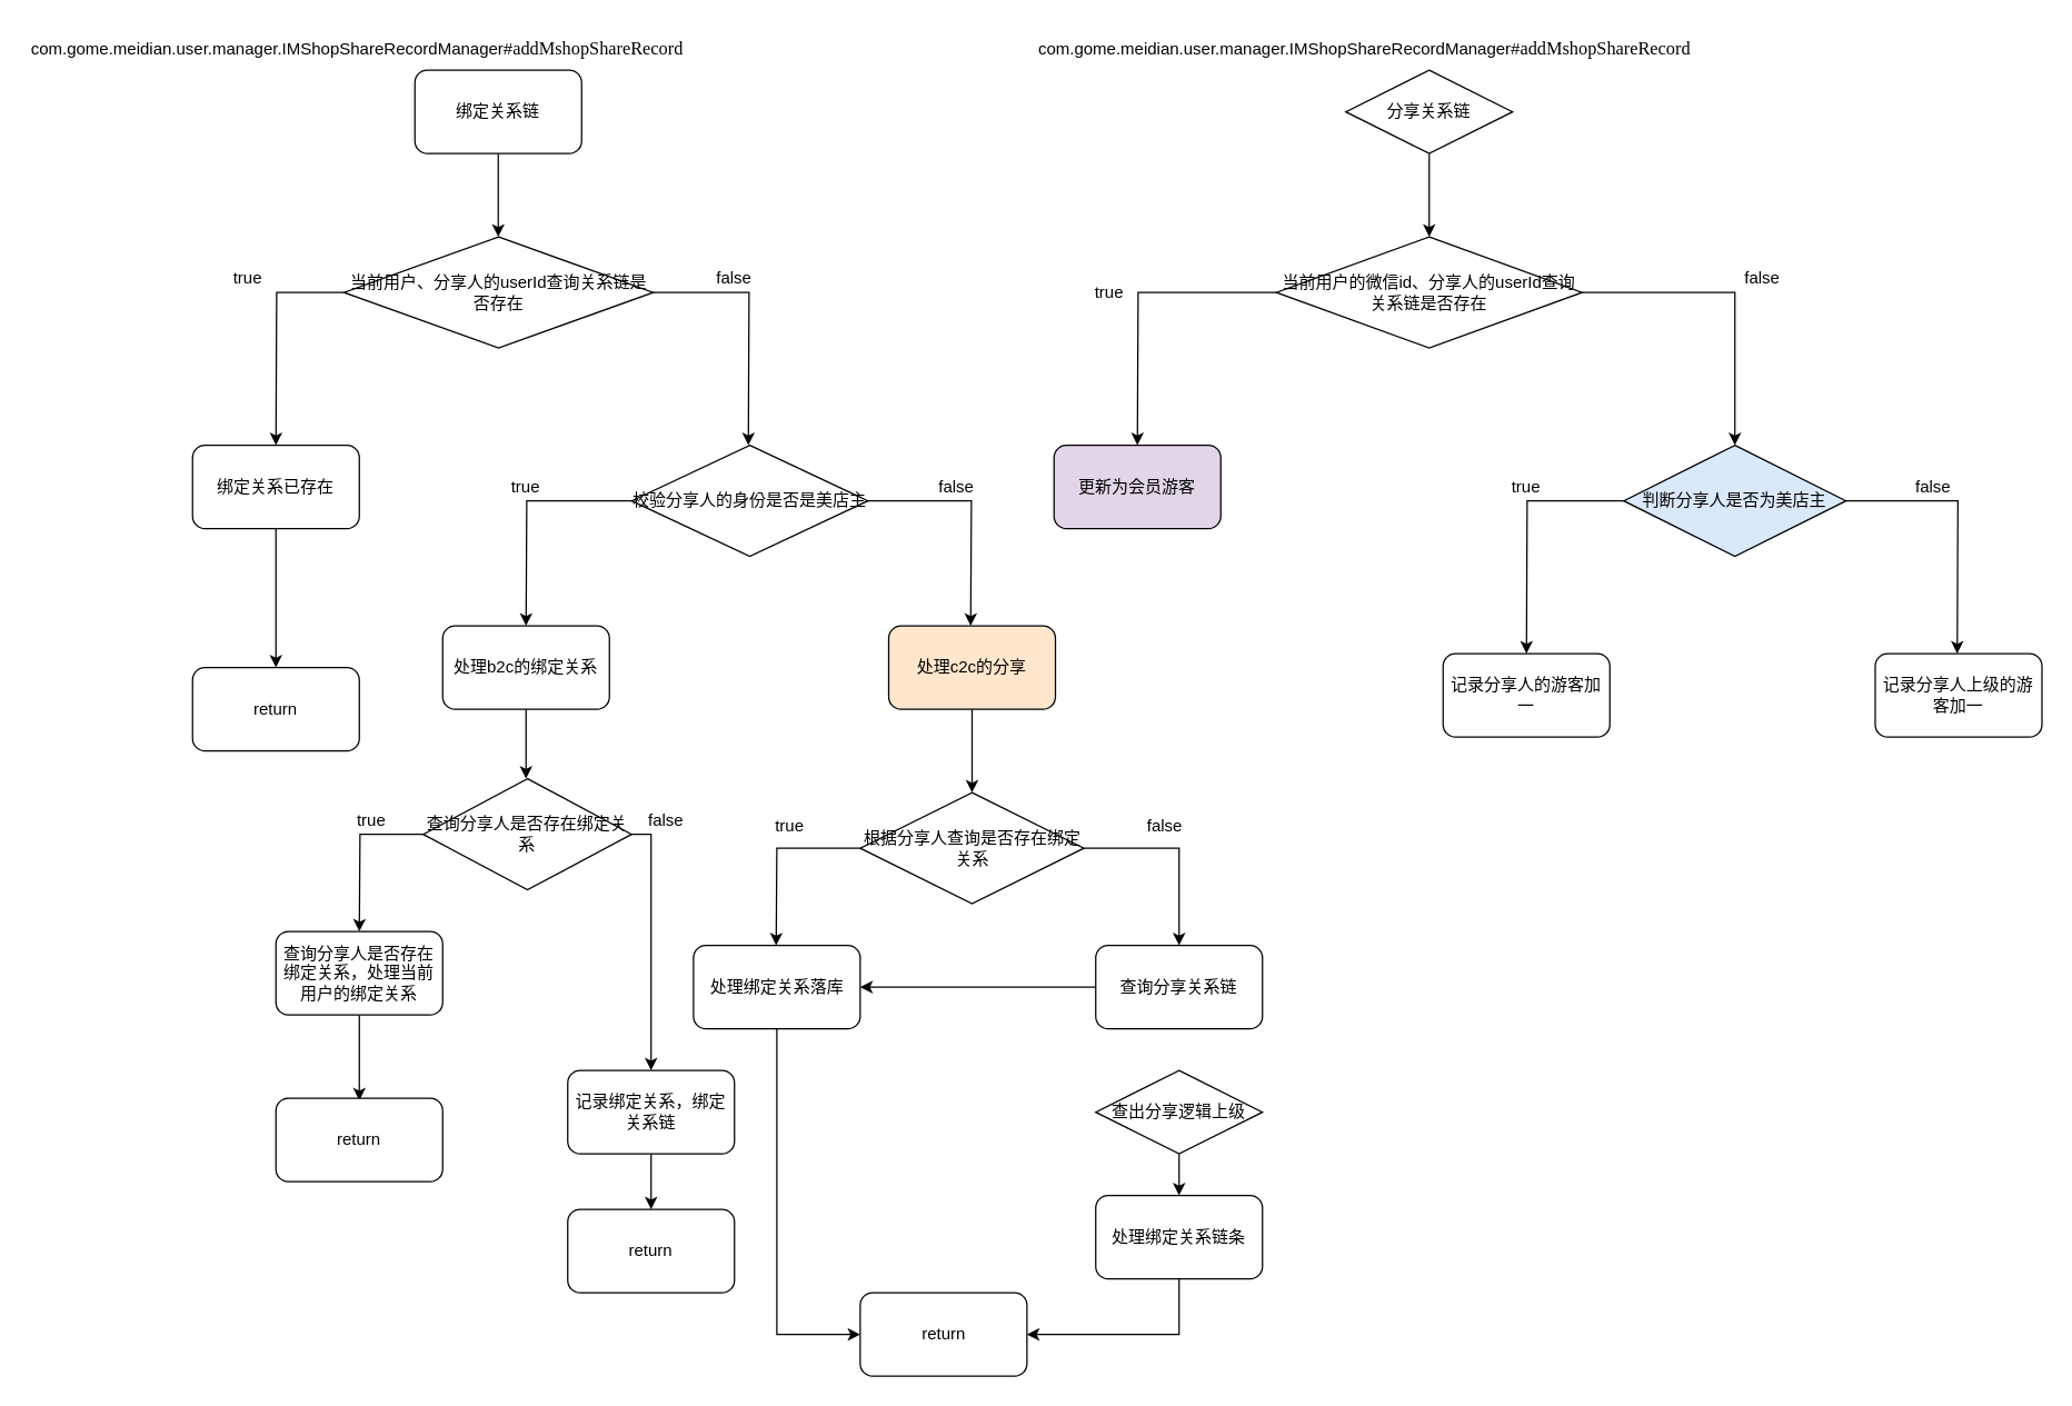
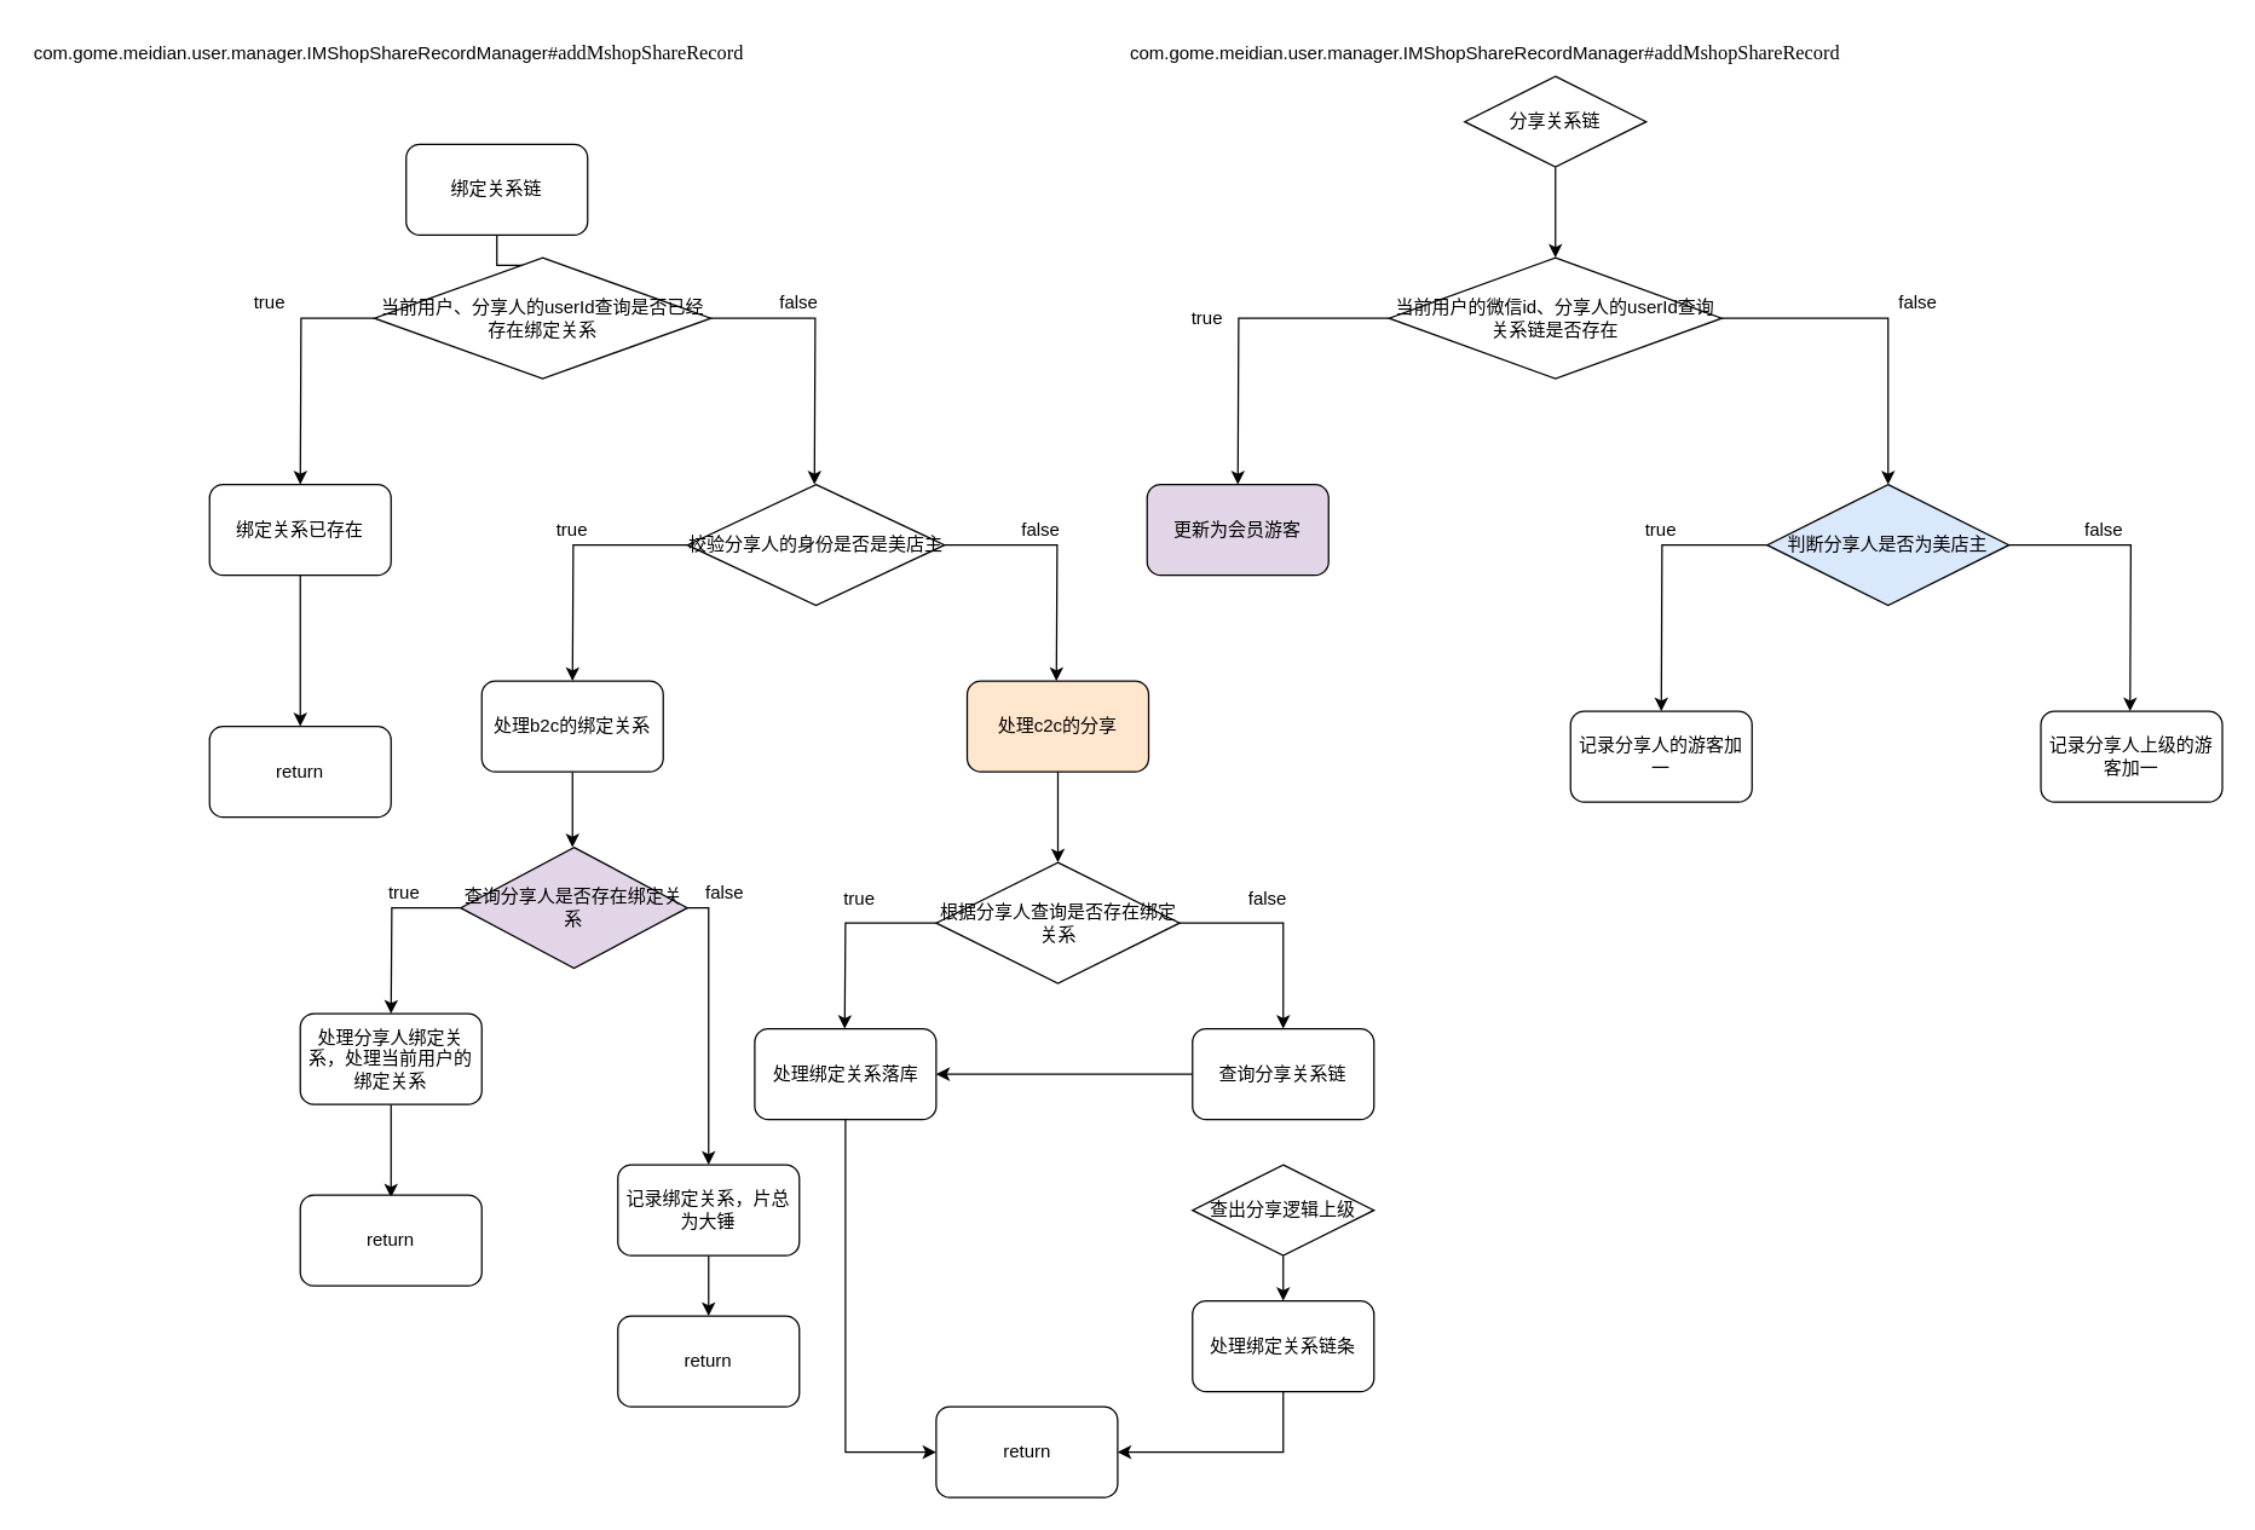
  <mxCell id="0" />
  <mxCell id="1" parent="0" />
  <mxCell id="2" style="edgeStyle=orthogonalEdgeStyle;rounded=0;orthogonalLoop=1;jettySize=auto;html=1;" parent="1" source="3" edge="1"><mxGeometry relative="1" as="geometry"><mxPoint x="1028" y="170" as="targetPoint" /></mxGeometry></mxCell>
  <mxCell id="3" value="分享关系链" style="rhombus;whiteSpace=wrap;html=1;" parent="1" vertex="1"><mxGeometry x="968" y="50" width="120" height="60" as="geometry" /></mxCell>
  <mxCell id="4" style="edgeStyle=orthogonalEdgeStyle;rounded=0;orthogonalLoop=1;jettySize=auto;html=1;" parent="1" source="6" edge="1"><mxGeometry relative="1" as="geometry"><mxPoint x="818" y="320" as="targetPoint" /></mxGeometry></mxCell>
  <mxCell id="5" style="edgeStyle=orthogonalEdgeStyle;rounded=0;orthogonalLoop=1;jettySize=auto;html=1;" parent="1" source="6" edge="1"><mxGeometry relative="1" as="geometry"><mxPoint x="1248" y="320" as="targetPoint" /><Array as="points"><mxPoint x="1248" y="210" /><mxPoint x="1248" y="320" /></Array></mxGeometry></mxCell>
  <mxCell id="6" value="当前用户的微信id、分享人的userId查询关系链是否存在" style="rhombus;whiteSpace=wrap;html=1;" parent="1" vertex="1"><mxGeometry x="918" y="170" width="220" height="80" as="geometry" /></mxCell>
  <mxCell id="7" value="true" style="text;html=1;strokeColor=none;fillColor=none;align=center;verticalAlign=middle;whiteSpace=wrap;rounded=0;" parent="1" vertex="1"><mxGeometry x="778" y="200" width="40" height="20" as="geometry" /></mxCell>
  <mxCell id="8" value="更新为会员游客" style="rounded=1;whiteSpace=wrap;html=1;fillColor=#e1d5e7;" parent="1" vertex="1"><mxGeometry x="758" y="320" width="120" height="60" as="geometry" /></mxCell>
  <mxCell id="9" value="false" style="text;html=1;strokeColor=none;fillColor=none;align=center;verticalAlign=middle;whiteSpace=wrap;rounded=0;" parent="1" vertex="1"><mxGeometry x="1248" y="190" width="40" height="20" as="geometry" /></mxCell>
  <mxCell id="10" style="edgeStyle=orthogonalEdgeStyle;rounded=0;orthogonalLoop=1;jettySize=auto;html=1;" parent="1" source="12" edge="1"><mxGeometry relative="1" as="geometry"><mxPoint x="1098" y="470" as="targetPoint" /></mxGeometry></mxCell>
  <mxCell id="11" style="edgeStyle=orthogonalEdgeStyle;rounded=0;orthogonalLoop=1;jettySize=auto;html=1;" parent="1" source="12" edge="1"><mxGeometry relative="1" as="geometry"><mxPoint x="1408" y="470" as="targetPoint" /></mxGeometry></mxCell>
  <mxCell id="12" value="判断分享人是否为美店主" style="rhombus;whiteSpace=wrap;html=1;fillColor=#dae8fc;" parent="1" vertex="1"><mxGeometry x="1168" y="320" width="160" height="80" as="geometry" /></mxCell>
  <mxCell id="13" value="true" style="text;html=1;strokeColor=none;fillColor=none;align=center;verticalAlign=middle;whiteSpace=wrap;rounded=0;" parent="1" vertex="1"><mxGeometry x="1078" y="340" width="40" height="20" as="geometry" /></mxCell>
  <mxCell id="14" value="false" style="text;html=1;strokeColor=none;fillColor=none;align=center;verticalAlign=middle;whiteSpace=wrap;rounded=0;" parent="1" vertex="1"><mxGeometry x="1371" y="340" width="40" height="20" as="geometry" /></mxCell>
  <mxCell id="15" value="记录分享人的游客加一" style="rounded=1;whiteSpace=wrap;html=1;" parent="1" vertex="1"><mxGeometry x="1038" y="470" width="120" height="60" as="geometry" /></mxCell>
  <mxCell id="16" value="记录分享人上级的游客加一" style="rounded=1;whiteSpace=wrap;html=1;" parent="1" vertex="1"><mxGeometry x="1349" y="470" width="120" height="60" as="geometry" /></mxCell>
  <mxCell id="17" style="edgeStyle=orthogonalEdgeStyle;rounded=0;orthogonalLoop=1;jettySize=auto;html=1;" parent="1" source="18" edge="1"><mxGeometry relative="1" as="geometry"><mxPoint x="358" y="170" as="targetPoint" /></mxGeometry></mxCell>
- <mxCell id="18" value="绑定关系链" style="rounded=1;whiteSpace=wrap;html=1;" parent="1" vertex="1"><mxGeometry x="298" y="50" width="120" height="60" as="geometry" /></mxCell>
+ <mxCell id="18" value="绑定关系链" style="rounded=1;whiteSpace=wrap;html=1;" parent="1" vertex="1"><mxGeometry x="268" y="95" width="120" height="60" as="geometry" /></mxCell>
  <mxCell id="19" style="edgeStyle=orthogonalEdgeStyle;rounded=0;orthogonalLoop=1;jettySize=auto;html=1;" parent="1" source="21" edge="1"><mxGeometry relative="1" as="geometry"><mxPoint x="198" y="320" as="targetPoint" /></mxGeometry></mxCell>
  <mxCell id="20" style="edgeStyle=orthogonalEdgeStyle;rounded=0;orthogonalLoop=1;jettySize=auto;html=1;exitX=1;exitY=0.5;exitDx=0;exitDy=0;" parent="1" source="21" edge="1"><mxGeometry relative="1" as="geometry"><mxPoint x="538" y="320" as="targetPoint" /></mxGeometry></mxCell>
- <mxCell id="21" value="当前用户、分享人的userId查询关系链是否存在" style="rhombus;whiteSpace=wrap;html=1;" parent="1" vertex="1"><mxGeometry x="247" y="170" width="222.5" height="80" as="geometry" /></mxCell>
+ <mxCell id="21" value="当前用户、分享人的userId查询是否已经存在绑定关系" style="rhombus;whiteSpace=wrap;html=1;" parent="1" vertex="1"><mxGeometry x="247" y="170" width="222.5" height="80" as="geometry" /></mxCell>
  <mxCell id="22" style="edgeStyle=orthogonalEdgeStyle;rounded=0;orthogonalLoop=1;jettySize=auto;html=1;" parent="1" source="23" edge="1"><mxGeometry relative="1" as="geometry"><mxPoint x="198" y="480" as="targetPoint" /></mxGeometry></mxCell>
  <mxCell id="23" value="绑定关系已存在" style="rounded=1;whiteSpace=wrap;html=1;" parent="1" vertex="1"><mxGeometry x="138" y="320" width="120" height="60" as="geometry" /></mxCell>
  <mxCell id="24" style="edgeStyle=orthogonalEdgeStyle;rounded=0;orthogonalLoop=1;jettySize=auto;html=1;" parent="1" source="26" edge="1"><mxGeometry relative="1" as="geometry"><mxPoint x="378" y="450" as="targetPoint" /></mxGeometry></mxCell>
  <mxCell id="25" style="edgeStyle=orthogonalEdgeStyle;rounded=0;orthogonalLoop=1;jettySize=auto;html=1;" parent="1" source="26" edge="1"><mxGeometry relative="1" as="geometry"><mxPoint x="698" y="450" as="targetPoint" /></mxGeometry></mxCell>
  <mxCell id="26" value="校验分享人的身份是否是美店主" style="rhombus;whiteSpace=wrap;html=1;" parent="1" vertex="1"><mxGeometry x="454" y="320" width="170" height="80" as="geometry" /></mxCell>
  <mxCell id="27" value="true" style="text;html=1;strokeColor=none;fillColor=none;align=center;verticalAlign=middle;whiteSpace=wrap;rounded=0;" parent="1" vertex="1"><mxGeometry x="358" y="340" width="40" height="20" as="geometry" /></mxCell>
  <mxCell id="28" value="true" style="text;html=1;strokeColor=none;fillColor=none;align=center;verticalAlign=middle;whiteSpace=wrap;rounded=0;" parent="1" vertex="1"><mxGeometry x="158" y="190" width="40" height="20" as="geometry" /></mxCell>
  <mxCell id="29" value="false" style="text;html=1;strokeColor=none;fillColor=none;align=center;verticalAlign=middle;whiteSpace=wrap;rounded=0;" parent="1" vertex="1"><mxGeometry x="508" y="190" width="40" height="20" as="geometry" /></mxCell>
  <mxCell id="30" value="false" style="text;html=1;strokeColor=none;fillColor=none;align=center;verticalAlign=middle;whiteSpace=wrap;rounded=0;" parent="1" vertex="1"><mxGeometry x="668" y="340" width="40" height="20" as="geometry" /></mxCell>
  <mxCell id="31" style="edgeStyle=orthogonalEdgeStyle;rounded=0;orthogonalLoop=1;jettySize=auto;html=1;" parent="1" source="32" edge="1"><mxGeometry relative="1" as="geometry"><mxPoint x="699" y="570" as="targetPoint" /></mxGeometry></mxCell>
  <mxCell id="32" value="处理c2c的分享" style="rounded=1;whiteSpace=wrap;html=1;fillColor=#ffe6cc;" parent="1" vertex="1"><mxGeometry x="639" y="450" width="120" height="60" as="geometry" /></mxCell>
  <mxCell id="33" style="edgeStyle=orthogonalEdgeStyle;rounded=0;orthogonalLoop=1;jettySize=auto;html=1;" parent="1" source="35" edge="1"><mxGeometry relative="1" as="geometry"><mxPoint x="558" y="680" as="targetPoint" /></mxGeometry></mxCell>
  <mxCell id="34" style="edgeStyle=orthogonalEdgeStyle;rounded=0;orthogonalLoop=1;jettySize=auto;html=1;" parent="1" source="35" edge="1"><mxGeometry relative="1" as="geometry"><mxPoint x="848" y="680" as="targetPoint" /><Array as="points"><mxPoint x="848" y="610" /><mxPoint x="848" y="680" /></Array></mxGeometry></mxCell>
  <mxCell id="35" value="根据分享人查询是否存在绑定关系" style="rhombus;whiteSpace=wrap;html=1;" parent="1" vertex="1"><mxGeometry x="618.5" y="570" width="161" height="80" as="geometry" /></mxCell>
  <mxCell id="36" value="true" style="text;html=1;strokeColor=none;fillColor=none;align=center;verticalAlign=middle;whiteSpace=wrap;rounded=0;" parent="1" vertex="1"><mxGeometry x="548" y="584" width="40" height="20" as="geometry" /></mxCell>
  <mxCell id="37" value="false" style="text;html=1;strokeColor=none;fillColor=none;align=center;verticalAlign=middle;whiteSpace=wrap;rounded=0;" parent="1" vertex="1"><mxGeometry x="818" y="584" width="40" height="20" as="geometry" /></mxCell>
  <mxCell id="38" style="edgeStyle=orthogonalEdgeStyle;rounded=0;orthogonalLoop=1;jettySize=auto;html=1;entryX=0;entryY=0.5;entryDx=0;entryDy=0;" parent="1" source="39" target="40" edge="1"><mxGeometry relative="1" as="geometry"><Array as="points"><mxPoint x="558" y="960" /></Array></mxGeometry></mxCell>
  <mxCell id="39" value="处理绑定关系落库" style="rounded=1;whiteSpace=wrap;html=1;" parent="1" vertex="1"><mxGeometry x="498.5" y="680" width="120" height="60" as="geometry" /></mxCell>
  <mxCell id="40" value="return" style="rounded=1;whiteSpace=wrap;html=1;" parent="1" vertex="1"><mxGeometry x="618.5" y="930" width="120" height="60" as="geometry" /></mxCell>
  <mxCell id="41" value="return" style="rounded=1;whiteSpace=wrap;html=1;" parent="1" vertex="1"><mxGeometry x="138" y="480" width="120" height="60" as="geometry" /></mxCell>
  <mxCell id="42" style="edgeStyle=orthogonalEdgeStyle;rounded=0;orthogonalLoop=1;jettySize=auto;html=1;" parent="1" source="43" edge="1"><mxGeometry relative="1" as="geometry"><mxPoint x="378" y="560" as="targetPoint" /></mxGeometry></mxCell>
  <mxCell id="43" value="处理b2c的绑定关系" style="rounded=1;whiteSpace=wrap;html=1;" parent="1" vertex="1"><mxGeometry x="318" y="450" width="120" height="60" as="geometry" /></mxCell>
  <mxCell id="44" style="edgeStyle=orthogonalEdgeStyle;rounded=0;orthogonalLoop=1;jettySize=auto;html=1;" parent="1" source="46" edge="1"><mxGeometry relative="1" as="geometry"><mxPoint x="258" y="670" as="targetPoint" /></mxGeometry></mxCell>
  <mxCell id="45" style="edgeStyle=orthogonalEdgeStyle;rounded=0;orthogonalLoop=1;jettySize=auto;html=1;" parent="1" source="46" edge="1"><mxGeometry relative="1" as="geometry"><mxPoint x="468" y="770" as="targetPoint" /><Array as="points"><mxPoint x="468" y="600" /><mxPoint x="468" y="770" /></Array></mxGeometry></mxCell>
- <mxCell id="46" value="查询分享人是否存在绑定关系" style="rhombus;whiteSpace=wrap;html=1;" parent="1" vertex="1"><mxGeometry x="304" y="560" width="150" height="80" as="geometry" /></mxCell>
+ <mxCell id="46" value="查询分享人是否存在绑定关系" style="rhombus;whiteSpace=wrap;html=1;fillColor=#e1d5e7;" parent="1" vertex="1"><mxGeometry x="304" y="560" width="150" height="80" as="geometry" /></mxCell>
  <mxCell id="47" style="edgeStyle=orthogonalEdgeStyle;rounded=0;orthogonalLoop=1;jettySize=auto;html=1;" parent="1" source="48" edge="1"><mxGeometry relative="1" as="geometry"><mxPoint x="258" y="791.6" as="targetPoint" /></mxGeometry></mxCell>
- <mxCell id="48" value="查询分享人是否存在绑定关系，处理当前用户的绑定关系" style="rounded=1;whiteSpace=wrap;html=1;" parent="1" vertex="1"><mxGeometry x="198" y="670" width="120" height="60" as="geometry" /></mxCell>
+ <mxCell id="48" value="处理分享人绑定关系，处理当前用户的绑定关系" style="rounded=1;whiteSpace=wrap;html=1;" parent="1" vertex="1"><mxGeometry x="198" y="670" width="120" height="60" as="geometry" /></mxCell>
  <mxCell id="49" value="return" style="rounded=1;whiteSpace=wrap;html=1;" parent="1" vertex="1"><mxGeometry x="198" y="790" width="120" height="60" as="geometry" /></mxCell>
  <mxCell id="50" value="true" style="text;html=1;strokeColor=none;fillColor=none;align=center;verticalAlign=middle;whiteSpace=wrap;rounded=0;" parent="1" vertex="1"><mxGeometry x="247" y="580" width="40" height="20" as="geometry" /></mxCell>
  <mxCell id="51" value="false" style="text;html=1;strokeColor=none;fillColor=none;align=center;verticalAlign=middle;whiteSpace=wrap;rounded=0;" parent="1" vertex="1"><mxGeometry x="458.5" y="580" width="40" height="20" as="geometry" /></mxCell>
  <mxCell id="52" style="edgeStyle=orthogonalEdgeStyle;rounded=0;orthogonalLoop=1;jettySize=auto;html=1;" parent="1" source="53" edge="1"><mxGeometry relative="1" as="geometry"><mxPoint x="468" y="870" as="targetPoint" /></mxGeometry></mxCell>
- <mxCell id="53" value="记录绑定关系，绑定关系链" style="rounded=1;whiteSpace=wrap;html=1;" parent="1" vertex="1"><mxGeometry x="408" y="770" width="120" height="60" as="geometry" /></mxCell>
+ <mxCell id="53" value="记录绑定关系，片总为大锤" style="rounded=1;whiteSpace=wrap;html=1;" parent="1" vertex="1"><mxGeometry x="408" y="770" width="120" height="60" as="geometry" /></mxCell>
  <mxCell id="54" value="return" style="rounded=1;whiteSpace=wrap;html=1;" parent="1" vertex="1"><mxGeometry x="408" y="870" width="120" height="60" as="geometry" /></mxCell>
  <mxCell id="55" style="edgeStyle=orthogonalEdgeStyle;rounded=0;orthogonalLoop=1;jettySize=auto;html=1;" parent="1" source="56" target="39" edge="1"><mxGeometry relative="1" as="geometry" /></mxCell>
  <mxCell id="56" value="查询分享关系链" style="rounded=1;whiteSpace=wrap;html=1;" parent="1" vertex="1"><mxGeometry x="788" y="680" width="120" height="60" as="geometry" /></mxCell>
  <mxCell id="57" style="edgeStyle=orthogonalEdgeStyle;rounded=0;orthogonalLoop=1;jettySize=auto;html=1;" parent="1" source="58" edge="1"><mxGeometry relative="1" as="geometry"><mxPoint x="848" y="860" as="targetPoint" /><Array as="points"><mxPoint x="848" y="860" /><mxPoint x="848" y="860" /></Array></mxGeometry></mxCell>
  <mxCell id="58" value="查出分享逻辑上级" style="rhombus;whiteSpace=wrap;html=1;" parent="1" vertex="1"><mxGeometry x="788" y="770" width="120" height="60" as="geometry" /></mxCell>
  <mxCell id="59" style="edgeStyle=orthogonalEdgeStyle;rounded=0;orthogonalLoop=1;jettySize=auto;html=1;entryX=1;entryY=0.5;entryDx=0;entryDy=0;" parent="1" source="60" target="40" edge="1"><mxGeometry relative="1" as="geometry"><Array as="points"><mxPoint x="848" y="960" /></Array></mxGeometry></mxCell>
  <mxCell id="60" value="处理绑定关系链条" style="rounded=1;whiteSpace=wrap;html=1;" parent="1" vertex="1"><mxGeometry x="788" y="860" width="120" height="60" as="geometry" /></mxCell>
  <mxCell id="61" value="com.gome.meidian.user.manager.IMShopShareRecordManager#&lt;span style=&quot;background-color: rgb(255 , 255 , 255) ; font-family: &amp;#34;consolas&amp;#34; ; font-size: 9.8pt&quot;&gt;addMshopShareRecord&lt;/span&gt;" style="text;html=1;" vertex="1" parent="1"><mxGeometry x="20" y="20" width="370" height="30" as="geometry" /></mxCell>
  <mxCell id="62" value="com.gome.meidian.user.manager.IMShopShareRecordManager#&lt;span style=&quot;background-color: rgb(255 , 255 , 255) ; font-family: &amp;#34;consolas&amp;#34; ; font-size: 9.8pt&quot;&gt;addMshopShareRecord&lt;/span&gt;" style="text;html=1;" vertex="1" parent="1"><mxGeometry x="744.8" y="20" width="370" height="30" as="geometry" /></mxCell>
